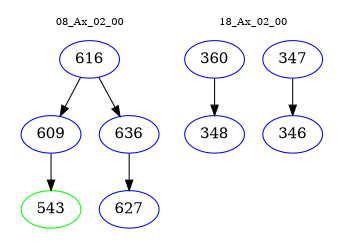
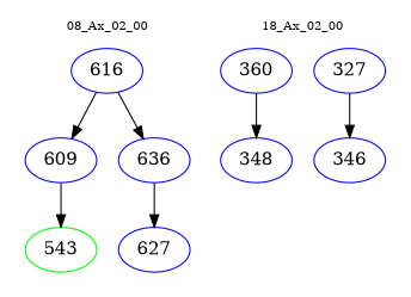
  digraph {
    node [color=blue]
    edge [color=black]
    n1 [label=616]
    n2 [label=609]
    n3 [label=636]
    n4 [color=green label=543]
    n5 [label=627]
-   n6 [label=347]
+   n6 [label=327]
    n7 [label=346]
    n8 [label=360]
    n9 [label=348]
    subgraph cluster_1 {
      color=white
      fontsize=10
      label="08_Ax_02_00"
      n1
      n2
      n3
      n4
      n5
    }
    subgraph cluster_2 {
      color=white
      fontsize=10
      label="18_Ax_02_00"
      n6
      n7
      n8
      n9
    }
    n1 -> n2
    n1 -> n3
    n2 -> n4
    n3 -> n5
    n6 -> n7
    n8 -> n9
  }
